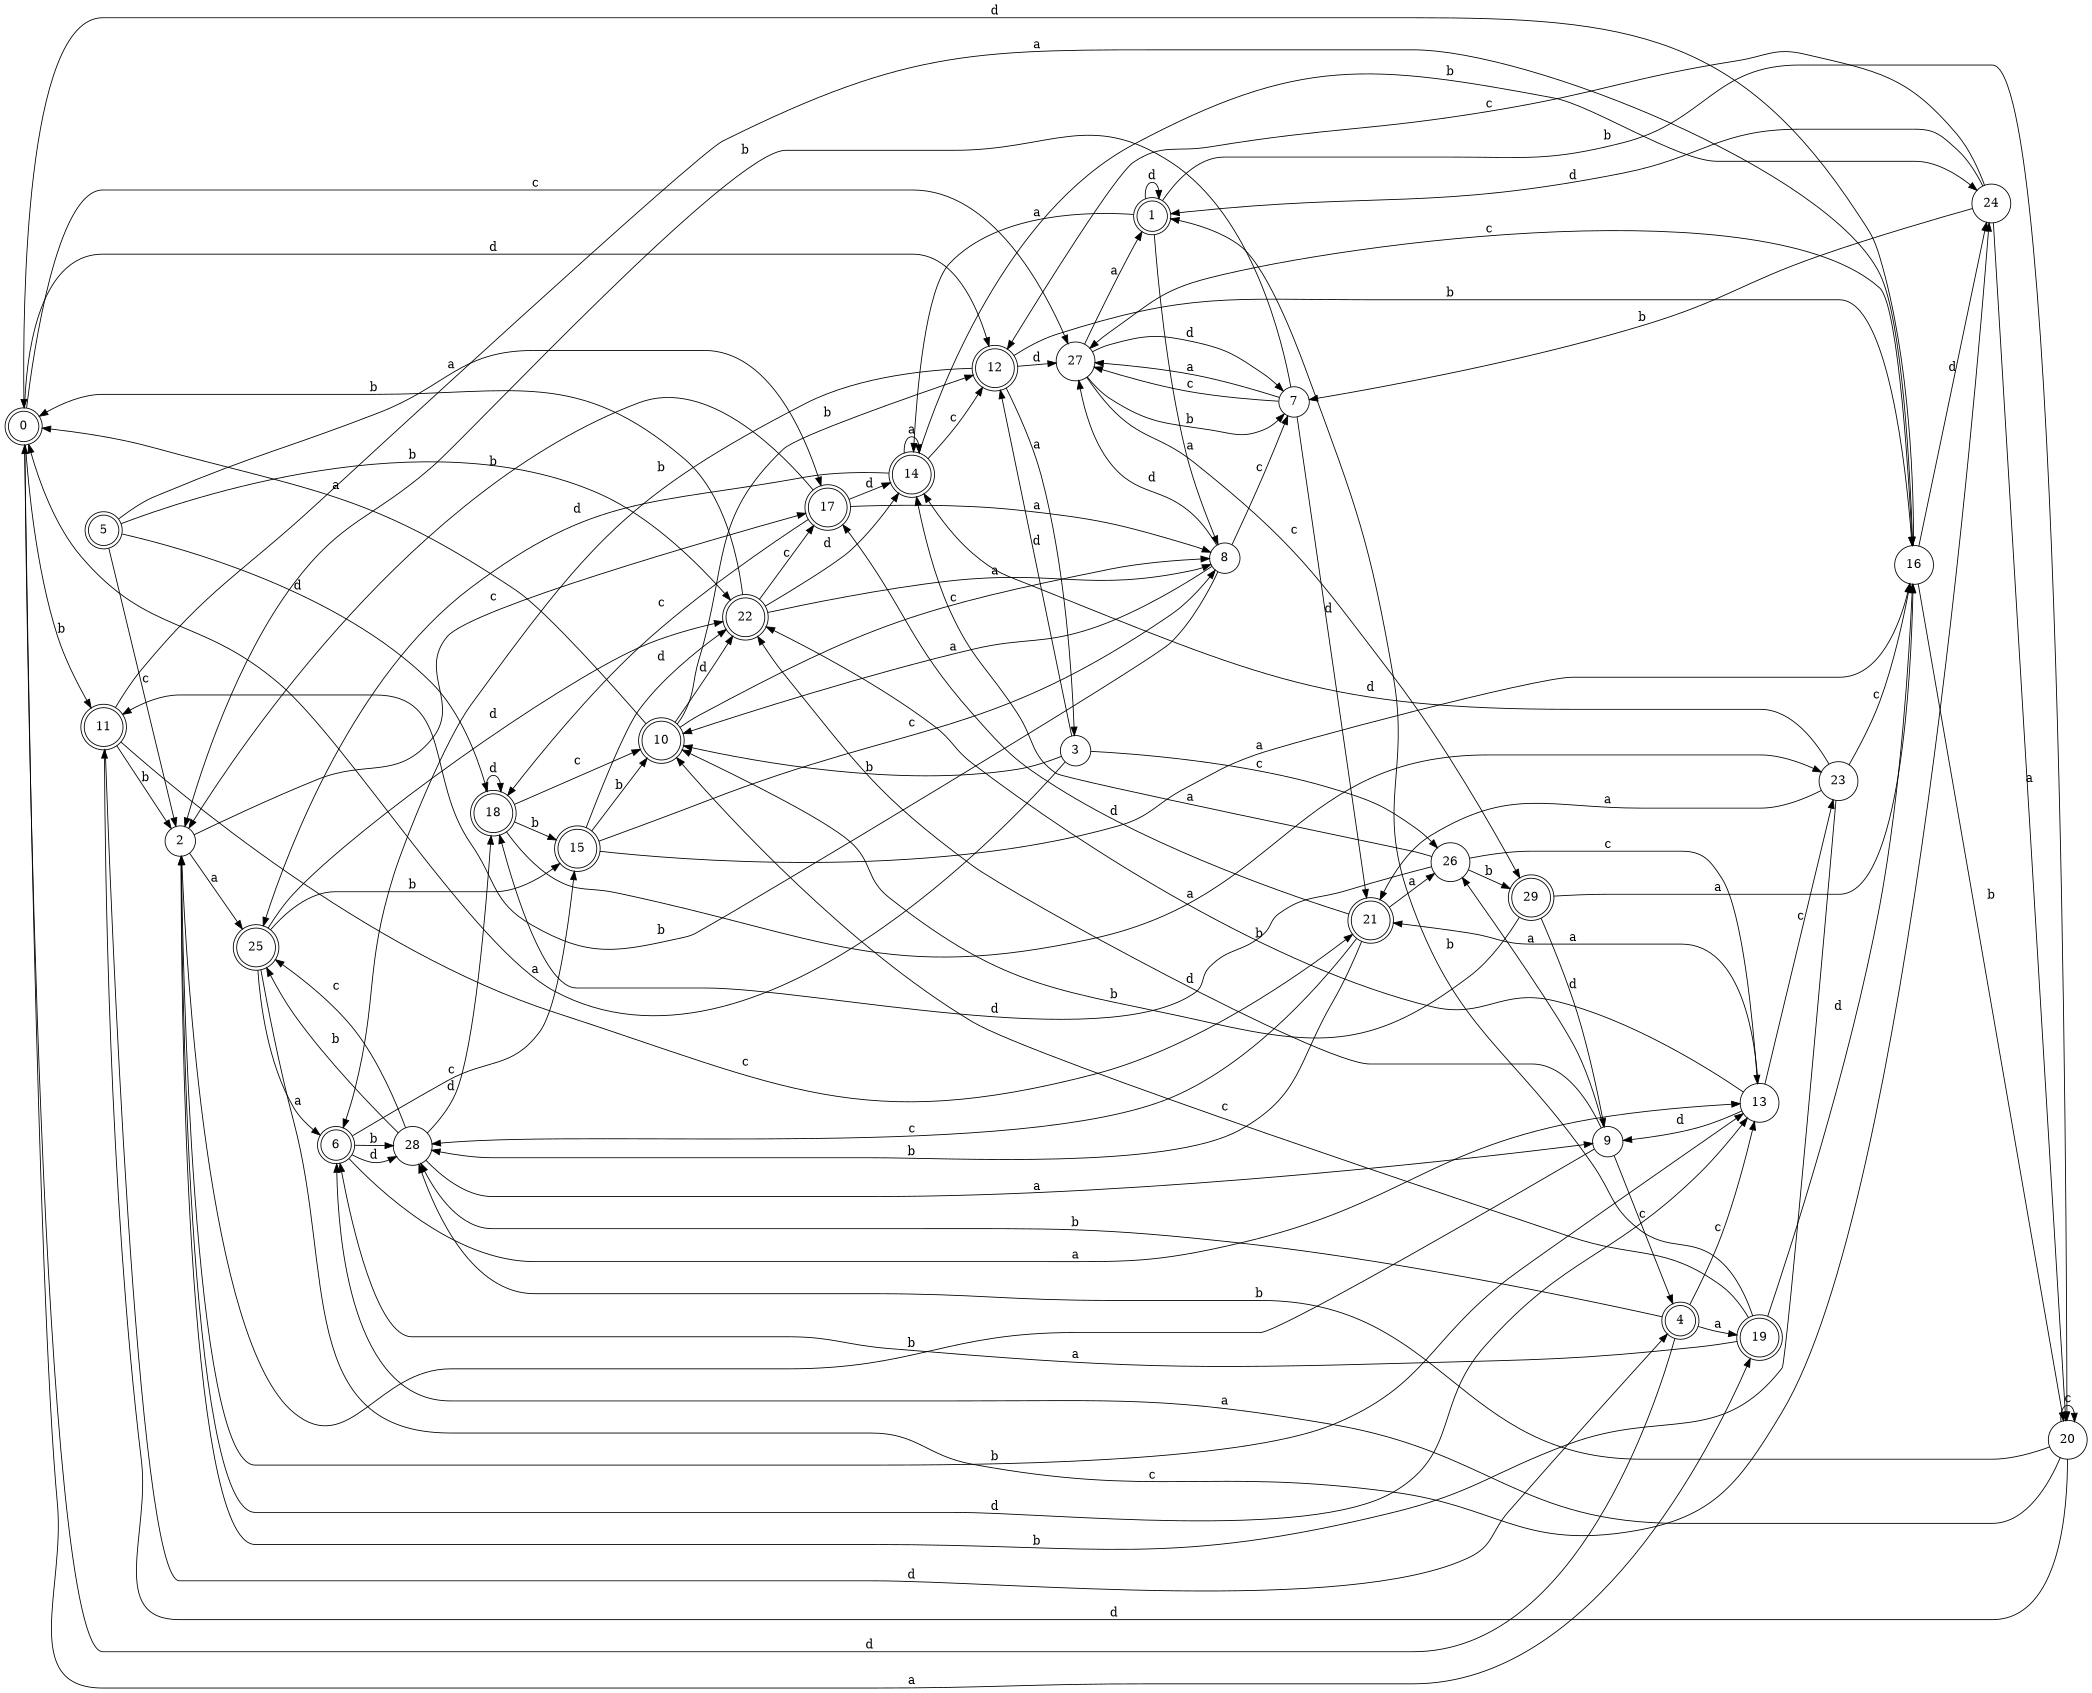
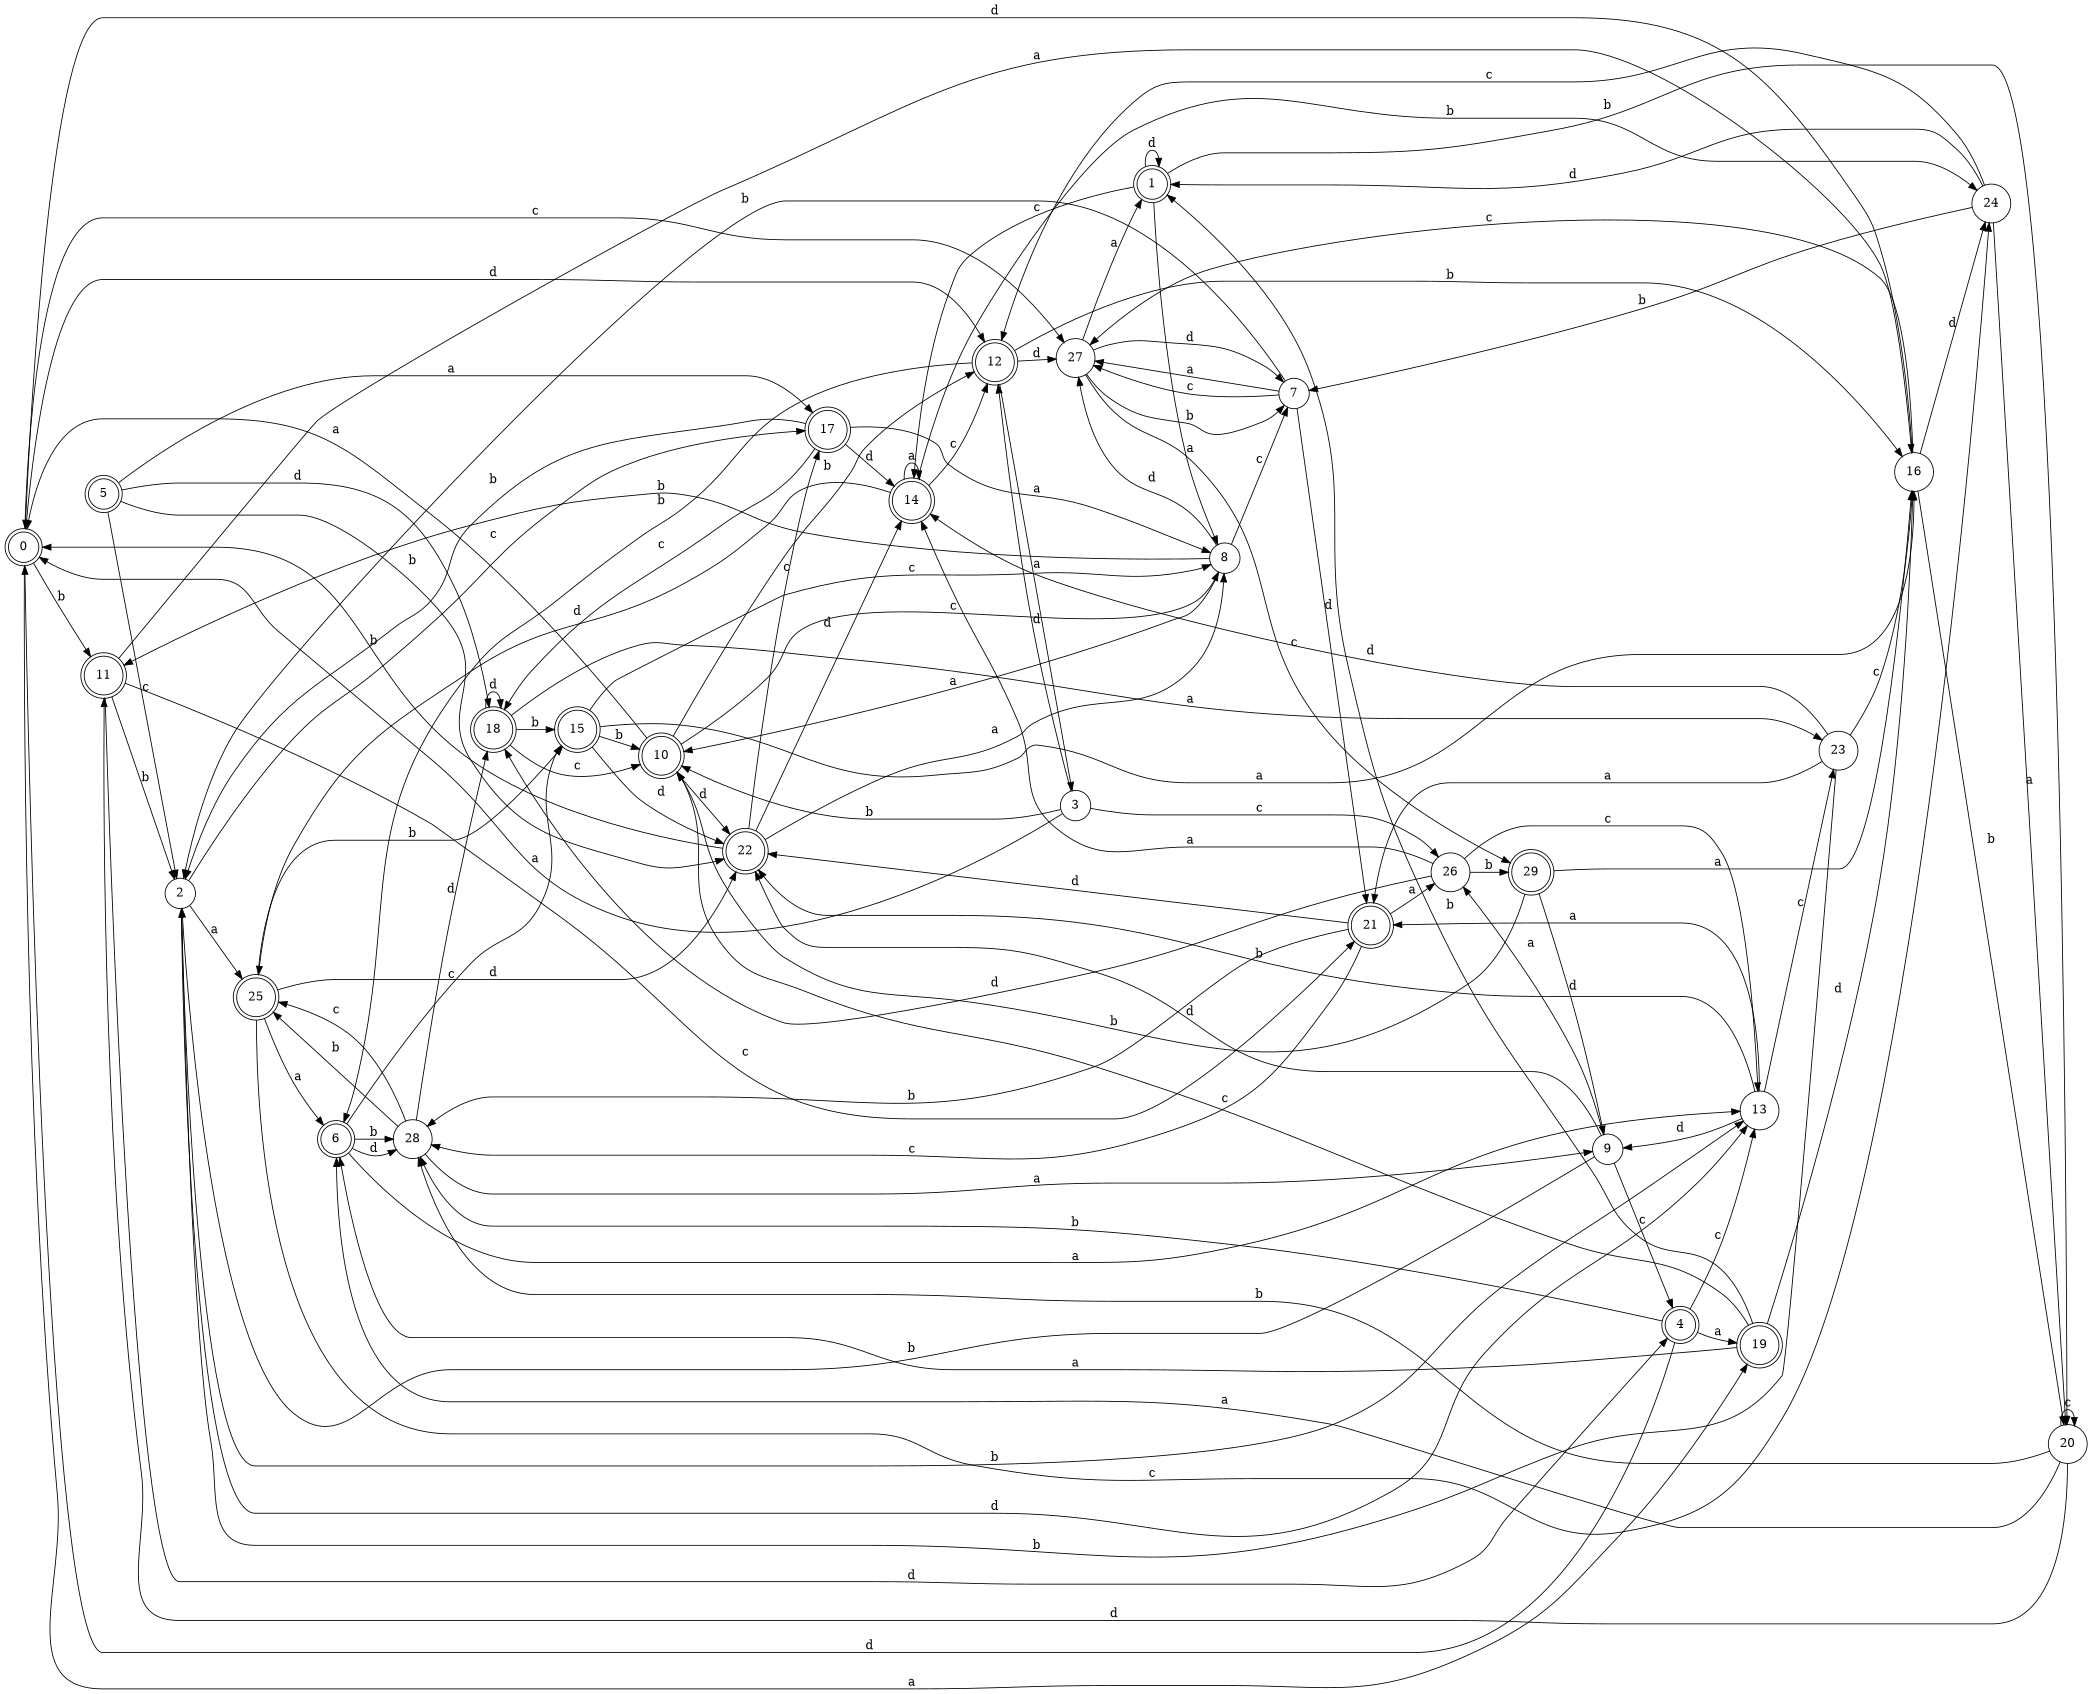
  digraph {
    rankdir=LR
    node [color=black fillcolor=white shape=doublecircle style="rounded,filled"]
    n1 [label=0]
    n2 [label=11]
    n3 [label=12]
    n4 [label=19]
    n5 [label=27 shape=circle style=filled]
    n6 [label=2 shape=circle style=filled]
    n7 [label=4]
    n8 [label=21]
    n9 [label=16 shape=circle style=filled]
    n10 [label=3 shape=circle style=filled]
    n11 [label=6]
    n12 [label=1]
    n13 [label=10]
    n14 [label=7 shape=circle style=filled]
    n15 [label=29]
    n16 [label=8 shape=circle style=filled]
    n17 [label=14]
    n18 [label=20 shape=circle style=filled]
    n19 [label=25]
    n20 [label=24 shape=circle style=filled]
    n21 [label=28 shape=circle style=filled]
    n22 [label=13 shape=circle style=filled]
    n23 [label=17]
    n24 [label=22]
    n25 [label=9 shape=circle style=filled]
    n26 [label=23 shape=circle style=filled]
    n27 [label=18]
    n28 [label=15]
    n29 [label=26 shape=circle style=filled]
    n30 [label=5]
    n1 -> n2 [label=b]
    n1 -> n3 [label=d]
    n1 -> n4 [label=a]
    n1 -> n5 [label=c]
    n2 -> n6 [label=b]
    n2 -> n7 [label=d]
    n2 -> n8 [label=c]
    n2 -> n9 [label=a]
    n3 -> n5 [label=d]
    n3 -> n9 [label=b]
    n3 -> n10 [label=a]
    n3 -> n11 [label=b]
    n4 -> n9 [label=d]
    n4 -> n11 [label=a]
    n4 -> n12 [label=b]
    n4 -> n13 [label=c]
    n5 -> n12 [label=a]
    n5 -> n14 [label=b]
    n5 -> n14 [label=d]
    n5 -> n15 [label=c]
    n6 -> n19 [label=a]
    n6 -> n22 [label=b]
    n6 -> n22 [label=d]
    n6 -> n23 [label=c]
    n7 -> n1 [label=d]
    n7 -> n4 [label=a]
    n7 -> n21 [label=b]
    n7 -> n22 [label=c]
    n8 -> n21 [label=b]
    n8 -> n21 [label=c]
-   n8 -> n23 [label=d]
+   n8 -> n24 [label=d]
    n8 -> n29 [label=a]
    n9 -> n1 [label=d]
    n9 -> n5 [label=c]
    n9 -> n18 [label=b]
    n9 -> n20 [label=d]
    n10 -> n1 [label=a]
    n10 -> n3 [label=d]
    n10 -> n13 [label=b]
    n10 -> n29 [label=c]
    n11 -> n21 [label=b]
    n11 -> n21 [label=d]
    n11 -> n22 [label=a]
    n11 -> n28 [label=c]
    n12 -> n12 [label=d]
    n12 -> n16 [label=a]
-   n12 -> n17 [label=a]
+   n12 -> n17 [label=c]
    n12 -> n18 [label=b]
    n13 -> n1 [label=a]
    n13 -> n3 [label=b]
    n13 -> n16 [label=c]
    n13 -> n24 [label=d]
    n14 -> n5 [label=a]
    n14 -> n5 [label=c]
    n14 -> n6 [label=b]
    n14 -> n8 [label=d]
    n15 -> n9 [label=a]
    n15 -> n13 [label=b]
    n15 -> n25 [label=d]
    n16 -> n2 [label=b]
    n16 -> n5 [label=d]
    n16 -> n13 [label=a]
    n16 -> n14 [label=c]
    n17 -> n3 [label=c]
    n17 -> n17 [label=a]
    n17 -> n19 [label=d]
    n17 -> n20 [label=b]
    n18 -> n2 [label=d]
    n18 -> n11 [label=a]
    n18 -> n18 [label=c]
    n18 -> n21 [label=b]
    n19 -> n11 [label=a]
    n19 -> n20 [label=c]
    n19 -> n24 [label=d]
    n19 -> n28 [label=b]
    n20 -> n3 [label=c]
    n20 -> n12 [label=d]
    n20 -> n14 [label=b]
    n20 -> n18 [label=a]
    n21 -> n19 [label=b]
    n21 -> n19 [label=c]
    n21 -> n25 [label=a]
    n21 -> n27 [label=d]
    n22 -> n8 [label=a]
    n22 -> n24 [label=b]
    n22 -> n25 [label=d]
    n22 -> n26 [label=c]
    n23 -> n6 [label=b]
    n23 -> n16 [label=a]
    n23 -> n17 [label=d]
    n23 -> n27 [label=c]
    n24 -> n1 [label=b]
    n24 -> n16 [label=a]
    n24 -> n17 [label=d]
    n24 -> n23 [label=c]
    n25 -> n6 [label=b]
    n25 -> n7 [label=c]
    n25 -> n24 [label=d]
    n25 -> n29 [label=a]
    n26 -> n6 [label=b]
    n26 -> n8 [label=a]
    n26 -> n9 [label=c]
    n26 -> n17 [label=d]
    n27 -> n13 [label=c]
    n27 -> n26 [label=a]
    n27 -> n27 [label=d]
    n27 -> n28 [label=b]
    n28 -> n9 [label=a]
    n28 -> n13 [label=b]
    n28 -> n16 [label=c]
    n28 -> n24 [label=d]
    n29 -> n15 [label=b]
    n29 -> n17 [label=a]
    n29 -> n22 [label=c]
    n29 -> n27 [label=d]
    n30 -> n6 [label=c]
    n30 -> n23 [label=a]
    n30 -> n24 [label=b]
    n30 -> n27 [label=d]
  }
